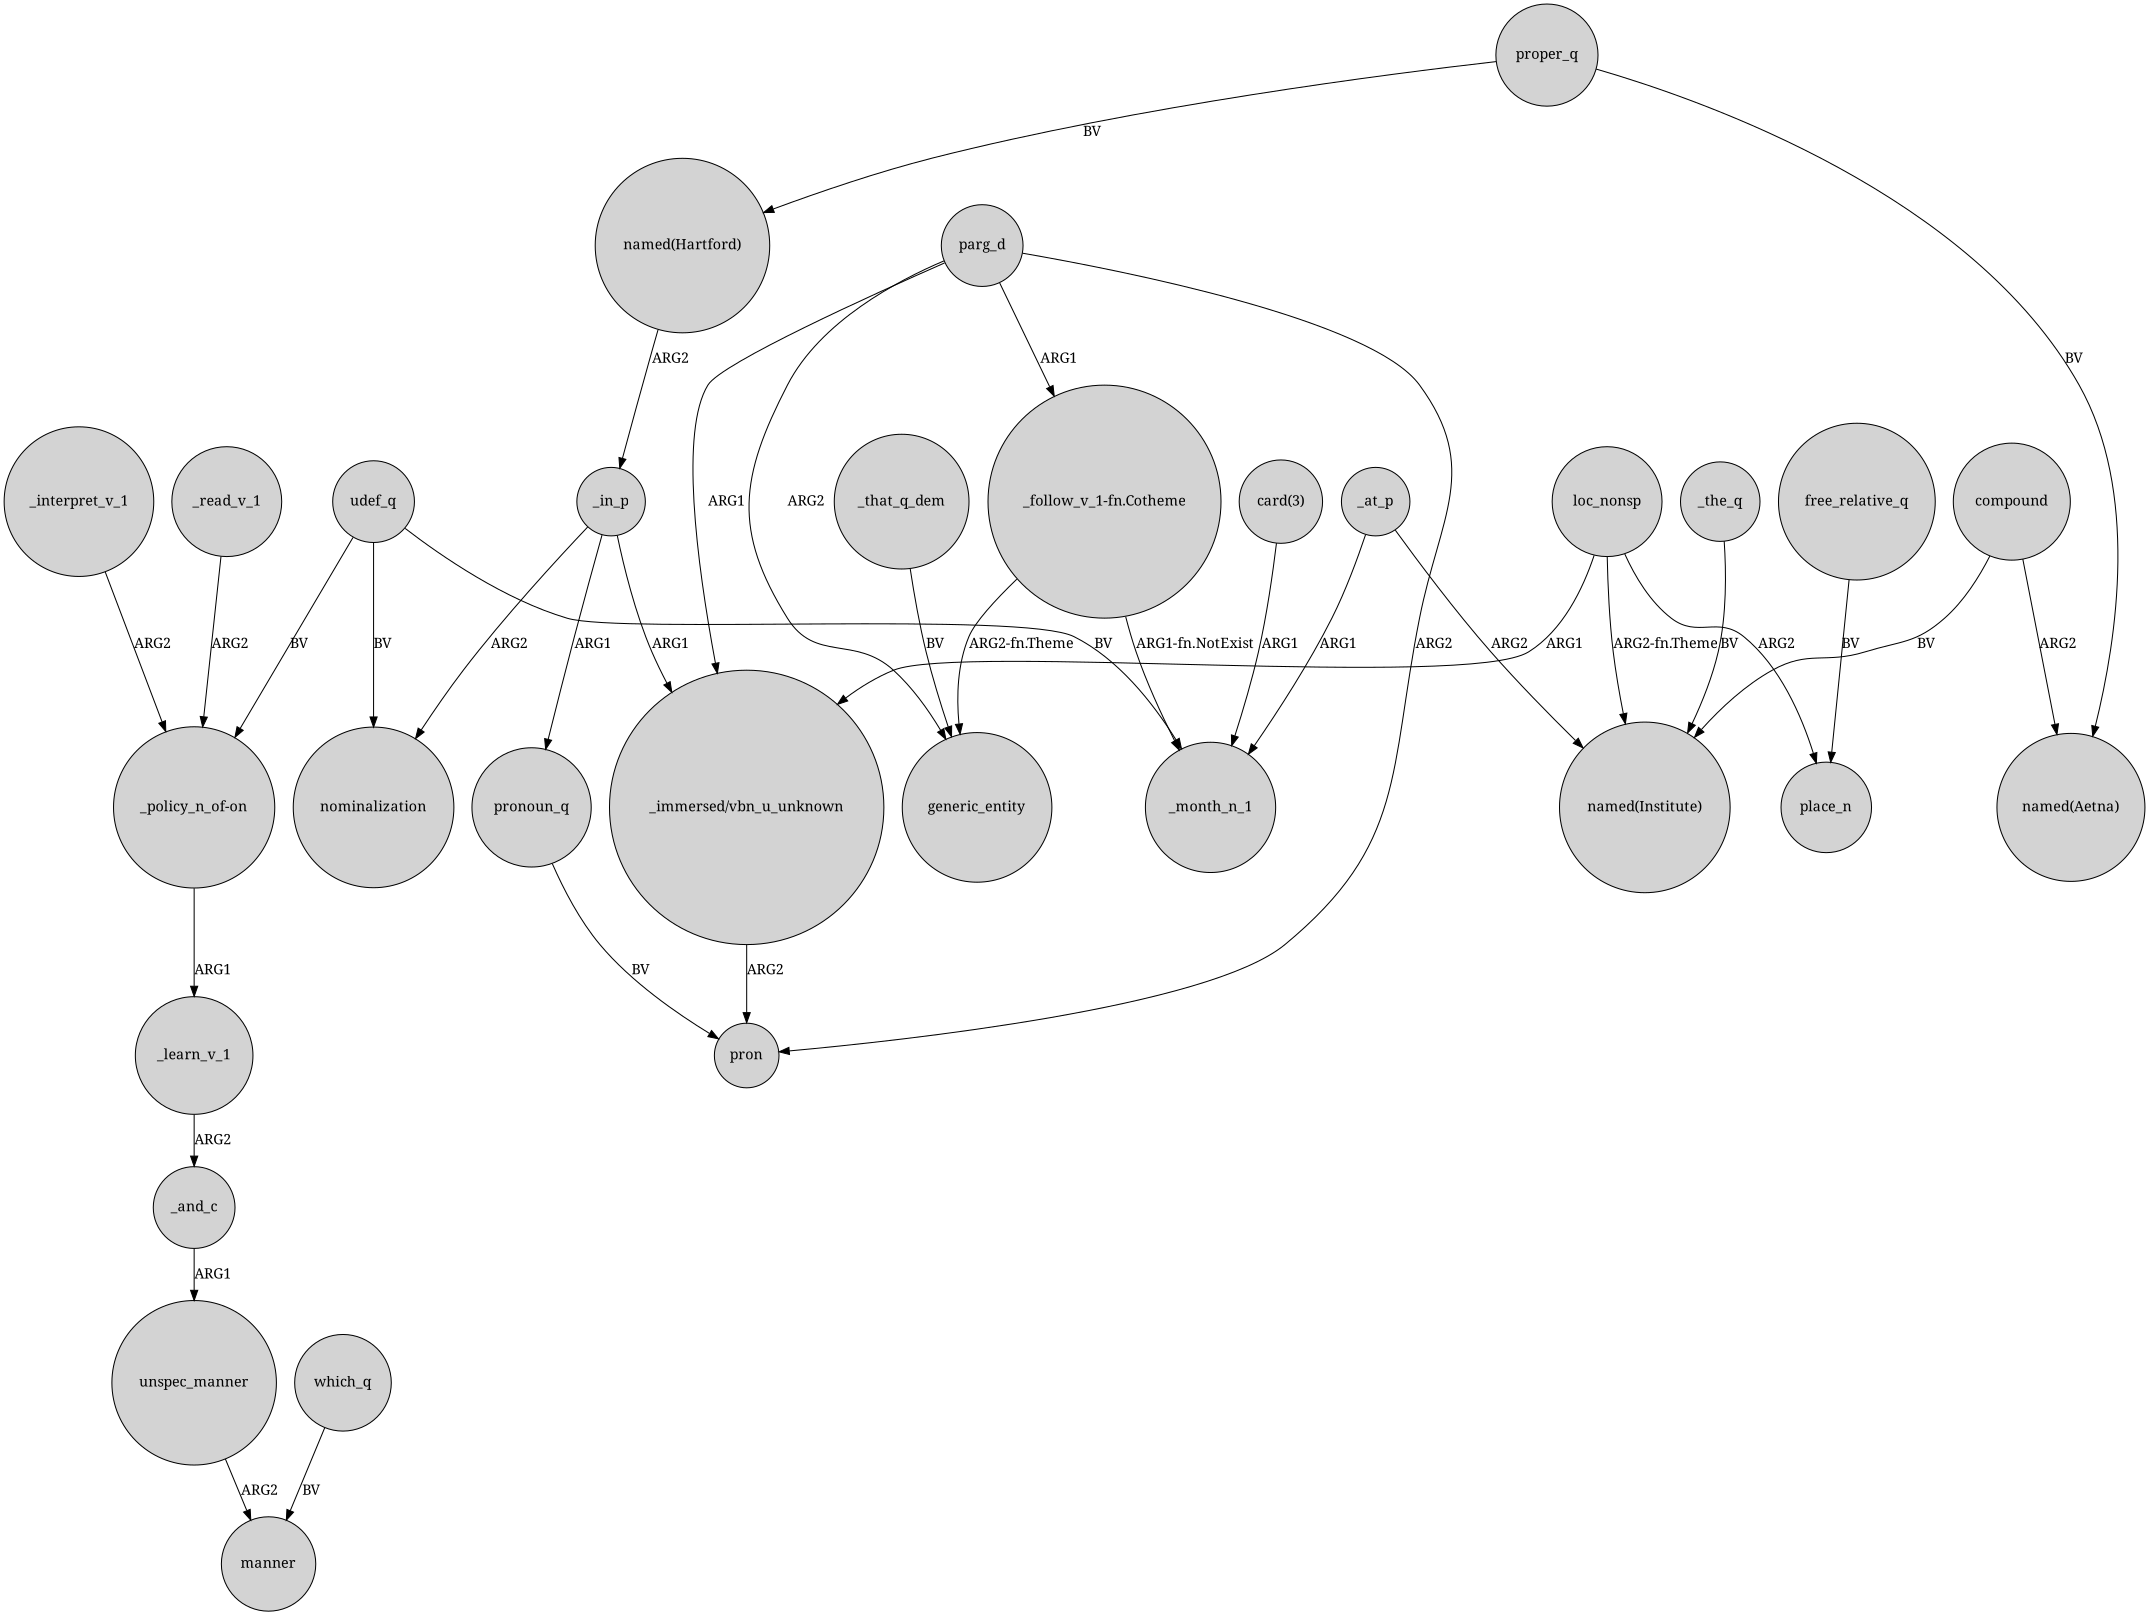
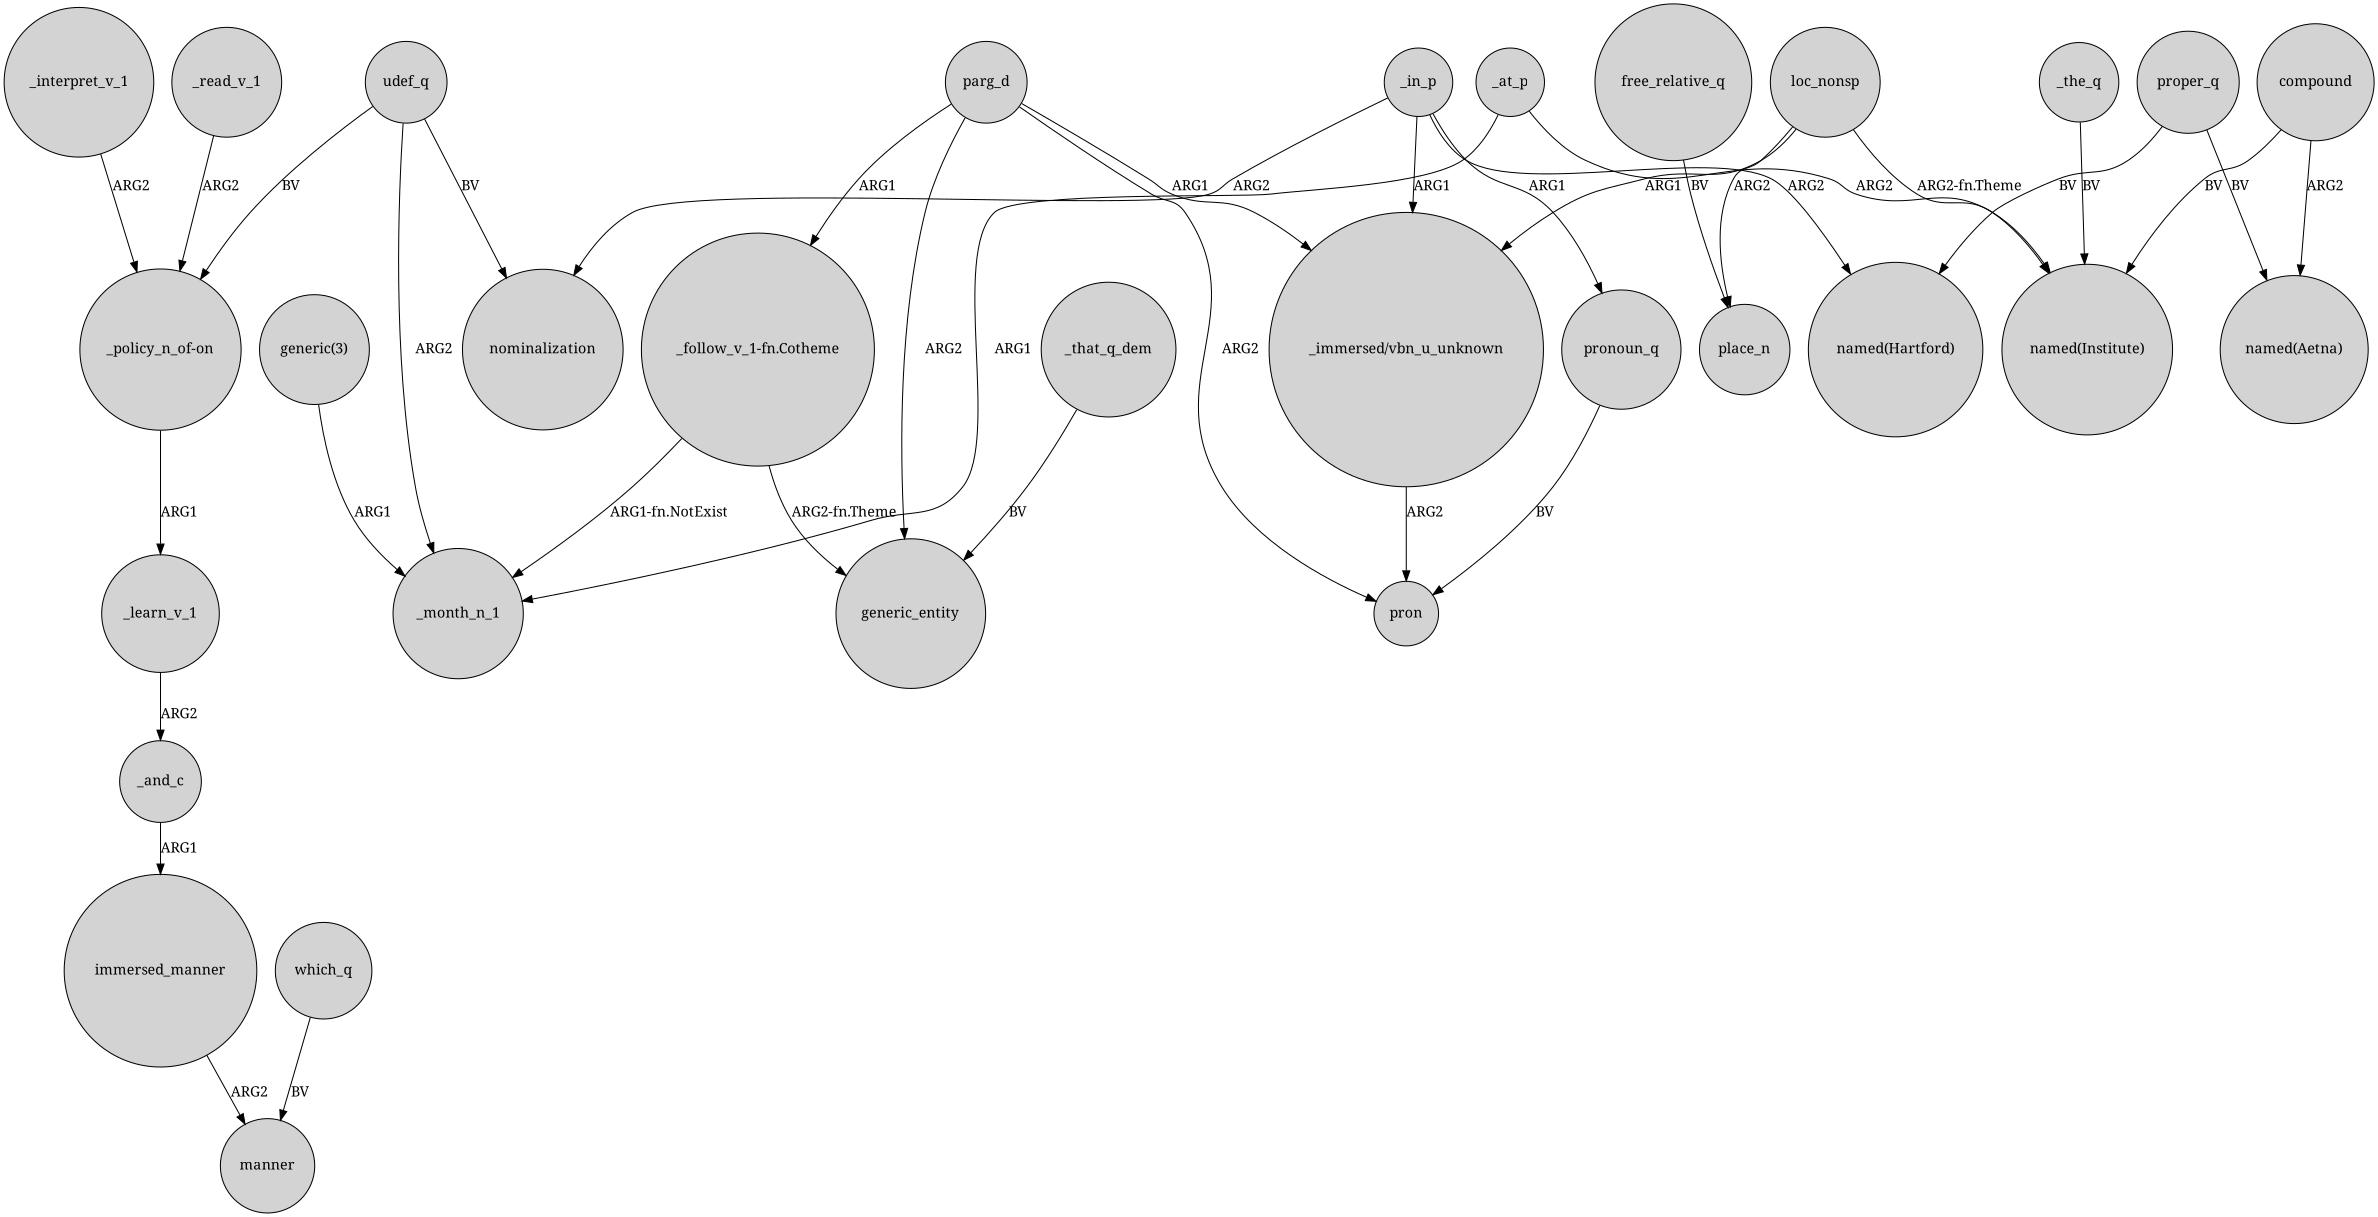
  digraph {
    fontname="Noto Serif"
    node [fontname="Noto Serif" shape=circle style=filled]
    edge [fontname="Noto Serif"]
    _in_p
    nominalization
    "_immersed/vbn_u_unknown"
    "named(Hartford)"
    pronoun_q
    pron
    _interpret_v_1
    "_policy_n_of-on"
    _learn_v_1
    _that_q_dem
    generic_entity
    _and_c
-   unspec_manner
+   unspec_manner [label=immersed_manner]
    _read_v_1
    parg_d
    "_follow_v_1-fn.Cotheme"
    _month_n_1
    manner
    _at_p
    "named(Institute)"
    loc_nonsp
    place_n
    which_q
    udef_q
    proper_q
    "named(Aetna)"
    compound
    _the_q
    free_relative_q
-   "card(3)"
+   "card(3)" [label="generic(3)"]
    _in_p -> nominalization [label=ARG2]
    _in_p -> "_immersed/vbn_u_unknown" [label=ARG1]
-   "named(Hartford)" -> _in_p [label=ARG2]
+   _in_p -> "named(Hartford)" [label=ARG2]
    _in_p -> pronoun_q [label=ARG1]
    "_immersed/vbn_u_unknown" -> pron [label=ARG2]
    pronoun_q -> pron [label=BV]
    _interpret_v_1 -> "_policy_n_of-on" [label=ARG2]
    "_policy_n_of-on" -> _learn_v_1 [label=ARG1]
    _learn_v_1 -> _and_c [label=ARG2]
    _that_q_dem -> generic_entity [label=BV]
    _and_c -> unspec_manner [label=ARG1]
    unspec_manner -> manner [label=ARG2]
    _read_v_1 -> "_policy_n_of-on" [label=ARG2]
    parg_d -> "_immersed/vbn_u_unknown" [label=ARG1]
    parg_d -> pron [label=ARG2]
    parg_d -> generic_entity [label=ARG2]
    parg_d -> "_follow_v_1-fn.Cotheme" [label=ARG1]
    "_follow_v_1-fn.Cotheme" -> generic_entity [label="ARG2-fn.Theme"]
    "_follow_v_1-fn.Cotheme" -> _month_n_1 [label="ARG1-fn.NotExist"]
    _at_p -> _month_n_1 [label=ARG1]
    _at_p -> "named(Institute)" [label=ARG2]
    loc_nonsp -> "_immersed/vbn_u_unknown" [label=ARG1]
    loc_nonsp -> "named(Institute)" [label="ARG2-fn.Theme"]
    loc_nonsp -> place_n [label=ARG2]
    which_q -> manner [label=BV]
    udef_q -> nominalization [label=BV]
    udef_q -> "_policy_n_of-on" [label=BV]
-   udef_q -> _month_n_1 [label=BV]
+   udef_q -> _month_n_1 [label=ARG2]
    proper_q -> "named(Hartford)" [label=BV]
    proper_q -> "named(Aetna)" [label=BV]
    compound -> "named(Institute)" [label=BV]
    compound -> "named(Aetna)" [label=ARG2]
    _the_q -> "named(Institute)" [label=BV]
    free_relative_q -> place_n [label=BV]
    "card(3)" -> _month_n_1 [label=ARG1]
  }
